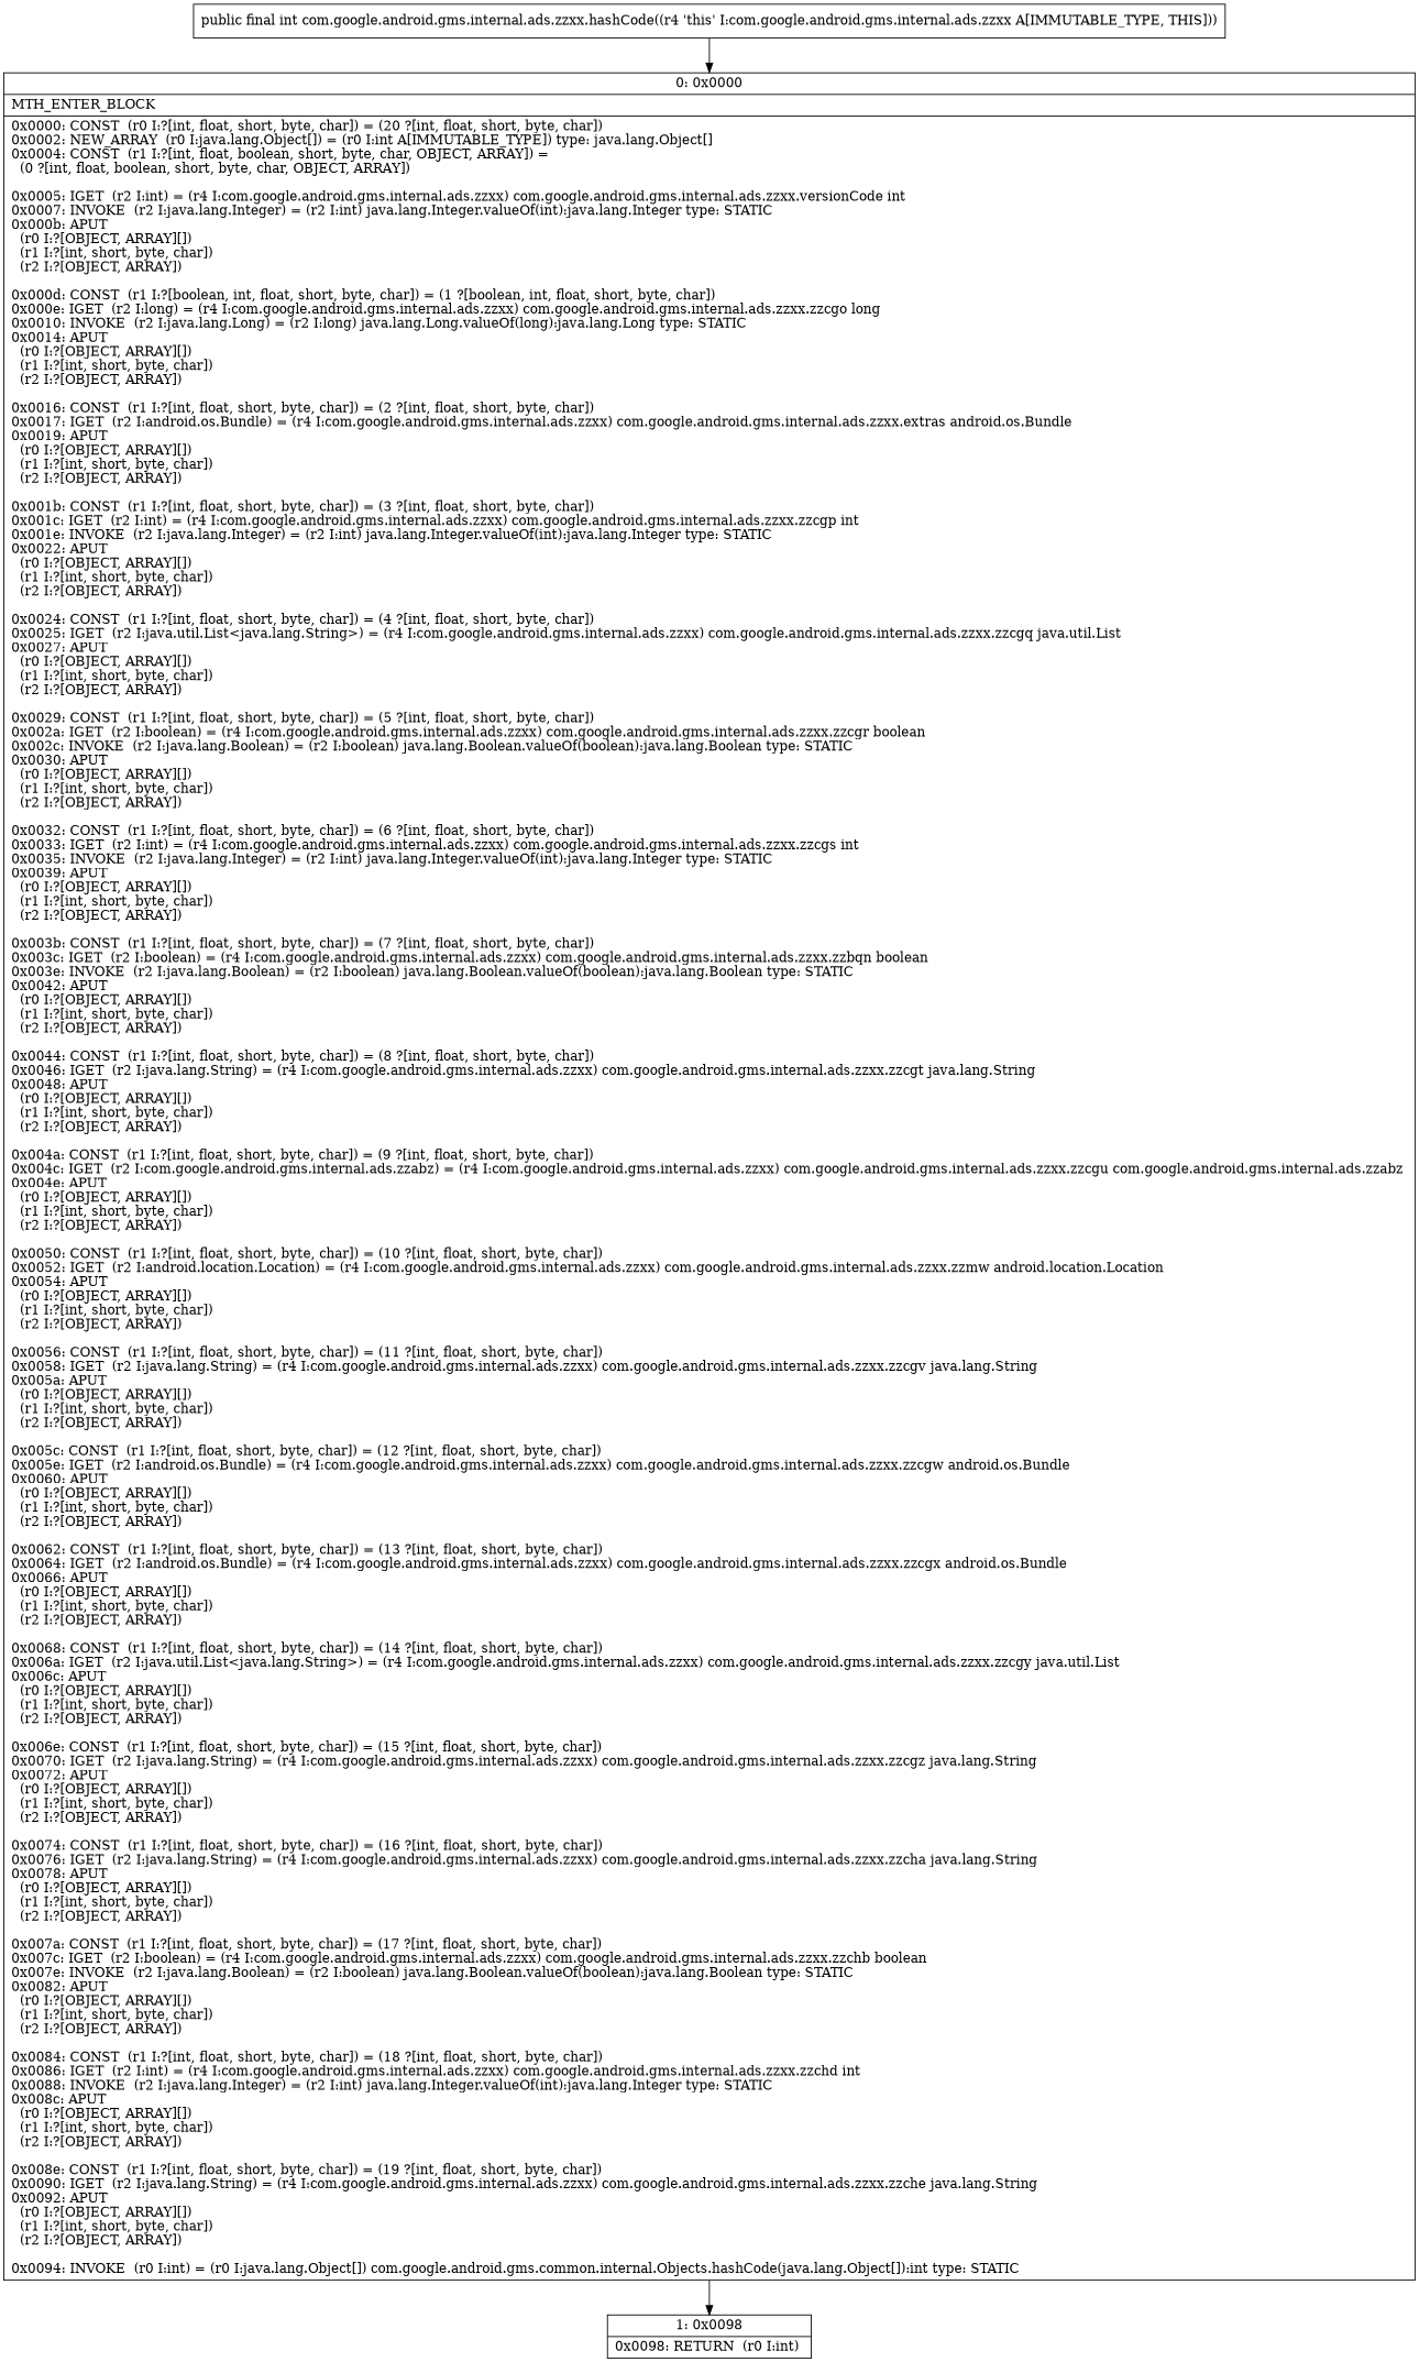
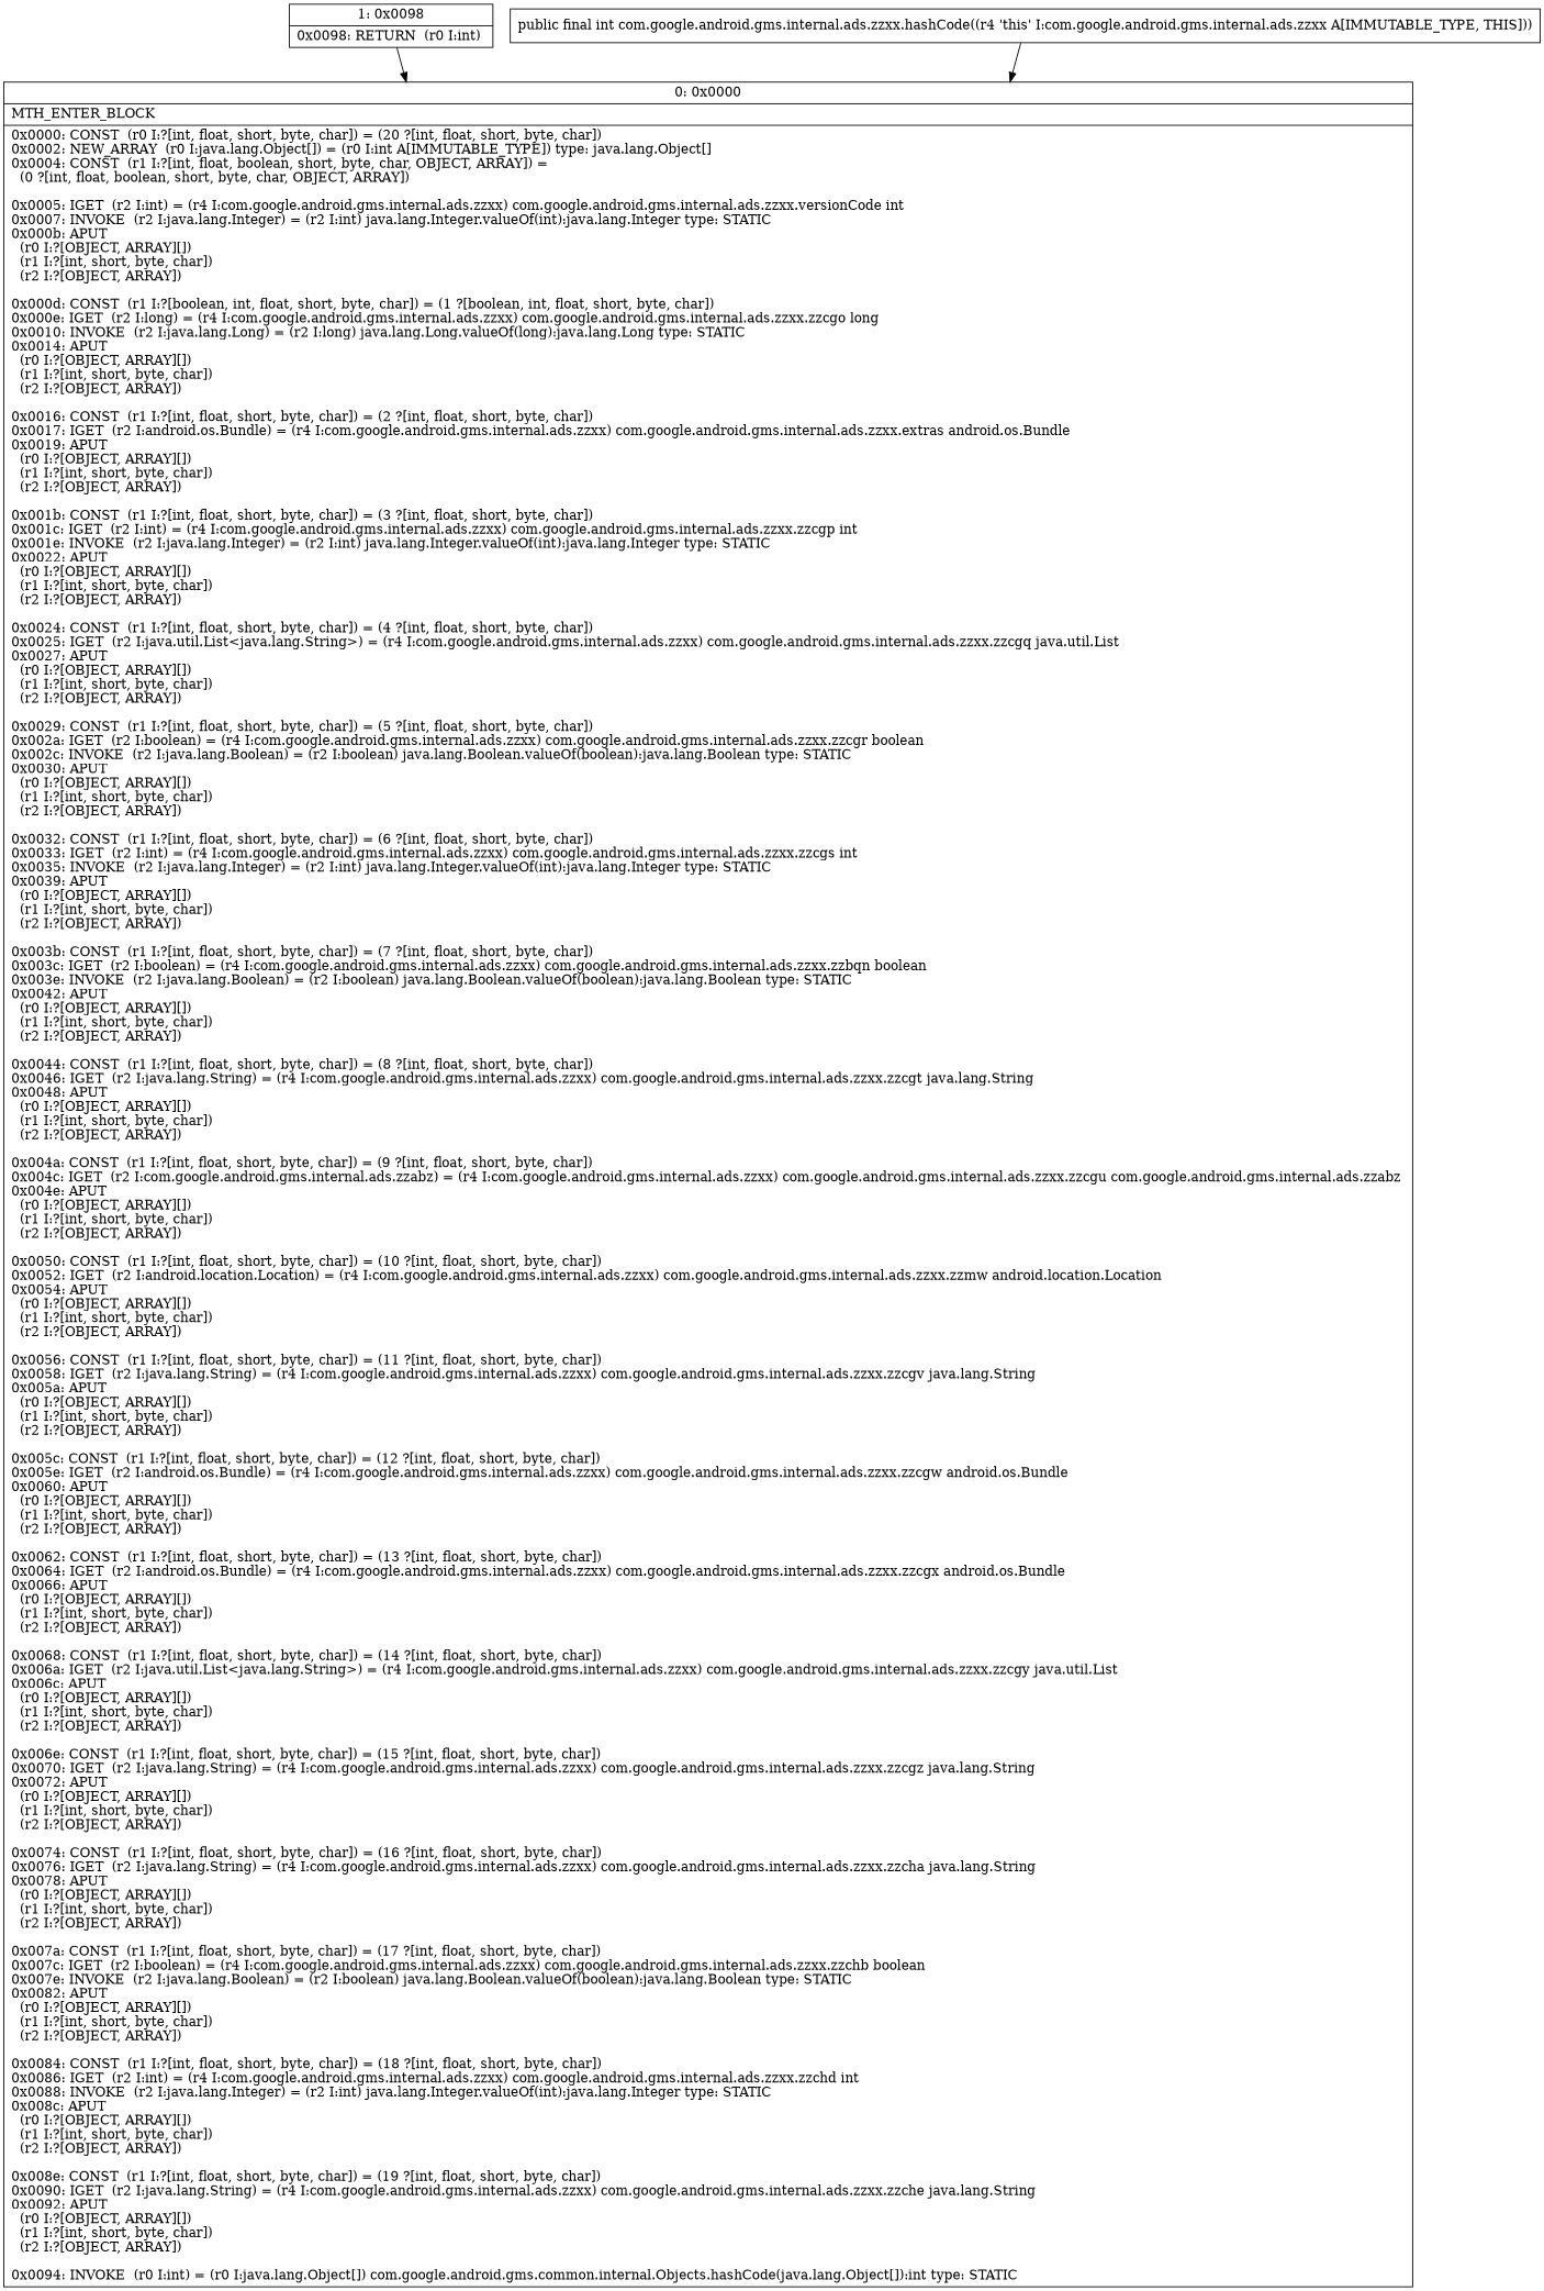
  digraph {
    node [shape=record]
    n1 [label="{0\:\ 0x0000|MTH_ENTER_BLOCK\l|0x0000: CONST  (r0 I:?[int, float, short, byte, char]) = (20 ?[int, float, short, byte, char]) \l0x0002: NEW_ARRAY  (r0 I:java.lang.Object[]) = (r0 I:int A[IMMUTABLE_TYPE]) type: java.lang.Object[] \l0x0004: CONST  (r1 I:?[int, float, boolean, short, byte, char, OBJECT, ARRAY]) = \l  (0 ?[int, float, boolean, short, byte, char, OBJECT, ARRAY])\l \l0x0005: IGET  (r2 I:int) = (r4 I:com.google.android.gms.internal.ads.zzxx) com.google.android.gms.internal.ads.zzxx.versionCode int \l0x0007: INVOKE  (r2 I:java.lang.Integer) = (r2 I:int) java.lang.Integer.valueOf(int):java.lang.Integer type: STATIC \l0x000b: APUT  \l  (r0 I:?[OBJECT, ARRAY][])\l  (r1 I:?[int, short, byte, char])\l  (r2 I:?[OBJECT, ARRAY])\l \l0x000d: CONST  (r1 I:?[boolean, int, float, short, byte, char]) = (1 ?[boolean, int, float, short, byte, char]) \l0x000e: IGET  (r2 I:long) = (r4 I:com.google.android.gms.internal.ads.zzxx) com.google.android.gms.internal.ads.zzxx.zzcgo long \l0x0010: INVOKE  (r2 I:java.lang.Long) = (r2 I:long) java.lang.Long.valueOf(long):java.lang.Long type: STATIC \l0x0014: APUT  \l  (r0 I:?[OBJECT, ARRAY][])\l  (r1 I:?[int, short, byte, char])\l  (r2 I:?[OBJECT, ARRAY])\l \l0x0016: CONST  (r1 I:?[int, float, short, byte, char]) = (2 ?[int, float, short, byte, char]) \l0x0017: IGET  (r2 I:android.os.Bundle) = (r4 I:com.google.android.gms.internal.ads.zzxx) com.google.android.gms.internal.ads.zzxx.extras android.os.Bundle \l0x0019: APUT  \l  (r0 I:?[OBJECT, ARRAY][])\l  (r1 I:?[int, short, byte, char])\l  (r2 I:?[OBJECT, ARRAY])\l \l0x001b: CONST  (r1 I:?[int, float, short, byte, char]) = (3 ?[int, float, short, byte, char]) \l0x001c: IGET  (r2 I:int) = (r4 I:com.google.android.gms.internal.ads.zzxx) com.google.android.gms.internal.ads.zzxx.zzcgp int \l0x001e: INVOKE  (r2 I:java.lang.Integer) = (r2 I:int) java.lang.Integer.valueOf(int):java.lang.Integer type: STATIC \l0x0022: APUT  \l  (r0 I:?[OBJECT, ARRAY][])\l  (r1 I:?[int, short, byte, char])\l  (r2 I:?[OBJECT, ARRAY])\l \l0x0024: CONST  (r1 I:?[int, float, short, byte, char]) = (4 ?[int, float, short, byte, char]) \l0x0025: IGET  (r2 I:java.util.List\<java.lang.String\>) = (r4 I:com.google.android.gms.internal.ads.zzxx) com.google.android.gms.internal.ads.zzxx.zzcgq java.util.List \l0x0027: APUT  \l  (r0 I:?[OBJECT, ARRAY][])\l  (r1 I:?[int, short, byte, char])\l  (r2 I:?[OBJECT, ARRAY])\l \l0x0029: CONST  (r1 I:?[int, float, short, byte, char]) = (5 ?[int, float, short, byte, char]) \l0x002a: IGET  (r2 I:boolean) = (r4 I:com.google.android.gms.internal.ads.zzxx) com.google.android.gms.internal.ads.zzxx.zzcgr boolean \l0x002c: INVOKE  (r2 I:java.lang.Boolean) = (r2 I:boolean) java.lang.Boolean.valueOf(boolean):java.lang.Boolean type: STATIC \l0x0030: APUT  \l  (r0 I:?[OBJECT, ARRAY][])\l  (r1 I:?[int, short, byte, char])\l  (r2 I:?[OBJECT, ARRAY])\l \l0x0032: CONST  (r1 I:?[int, float, short, byte, char]) = (6 ?[int, float, short, byte, char]) \l0x0033: IGET  (r2 I:int) = (r4 I:com.google.android.gms.internal.ads.zzxx) com.google.android.gms.internal.ads.zzxx.zzcgs int \l0x0035: INVOKE  (r2 I:java.lang.Integer) = (r2 I:int) java.lang.Integer.valueOf(int):java.lang.Integer type: STATIC \l0x0039: APUT  \l  (r0 I:?[OBJECT, ARRAY][])\l  (r1 I:?[int, short, byte, char])\l  (r2 I:?[OBJECT, ARRAY])\l \l0x003b: CONST  (r1 I:?[int, float, short, byte, char]) = (7 ?[int, float, short, byte, char]) \l0x003c: IGET  (r2 I:boolean) = (r4 I:com.google.android.gms.internal.ads.zzxx) com.google.android.gms.internal.ads.zzxx.zzbqn boolean \l0x003e: INVOKE  (r2 I:java.lang.Boolean) = (r2 I:boolean) java.lang.Boolean.valueOf(boolean):java.lang.Boolean type: STATIC \l0x0042: APUT  \l  (r0 I:?[OBJECT, ARRAY][])\l  (r1 I:?[int, short, byte, char])\l  (r2 I:?[OBJECT, ARRAY])\l \l0x0044: CONST  (r1 I:?[int, float, short, byte, char]) = (8 ?[int, float, short, byte, char]) \l0x0046: IGET  (r2 I:java.lang.String) = (r4 I:com.google.android.gms.internal.ads.zzxx) com.google.android.gms.internal.ads.zzxx.zzcgt java.lang.String \l0x0048: APUT  \l  (r0 I:?[OBJECT, ARRAY][])\l  (r1 I:?[int, short, byte, char])\l  (r2 I:?[OBJECT, ARRAY])\l \l0x004a: CONST  (r1 I:?[int, float, short, byte, char]) = (9 ?[int, float, short, byte, char]) \l0x004c: IGET  (r2 I:com.google.android.gms.internal.ads.zzabz) = (r4 I:com.google.android.gms.internal.ads.zzxx) com.google.android.gms.internal.ads.zzxx.zzcgu com.google.android.gms.internal.ads.zzabz \l0x004e: APUT  \l  (r0 I:?[OBJECT, ARRAY][])\l  (r1 I:?[int, short, byte, char])\l  (r2 I:?[OBJECT, ARRAY])\l \l0x0050: CONST  (r1 I:?[int, float, short, byte, char]) = (10 ?[int, float, short, byte, char]) \l0x0052: IGET  (r2 I:android.location.Location) = (r4 I:com.google.android.gms.internal.ads.zzxx) com.google.android.gms.internal.ads.zzxx.zzmw android.location.Location \l0x0054: APUT  \l  (r0 I:?[OBJECT, ARRAY][])\l  (r1 I:?[int, short, byte, char])\l  (r2 I:?[OBJECT, ARRAY])\l \l0x0056: CONST  (r1 I:?[int, float, short, byte, char]) = (11 ?[int, float, short, byte, char]) \l0x0058: IGET  (r2 I:java.lang.String) = (r4 I:com.google.android.gms.internal.ads.zzxx) com.google.android.gms.internal.ads.zzxx.zzcgv java.lang.String \l0x005a: APUT  \l  (r0 I:?[OBJECT, ARRAY][])\l  (r1 I:?[int, short, byte, char])\l  (r2 I:?[OBJECT, ARRAY])\l \l0x005c: CONST  (r1 I:?[int, float, short, byte, char]) = (12 ?[int, float, short, byte, char]) \l0x005e: IGET  (r2 I:android.os.Bundle) = (r4 I:com.google.android.gms.internal.ads.zzxx) com.google.android.gms.internal.ads.zzxx.zzcgw android.os.Bundle \l0x0060: APUT  \l  (r0 I:?[OBJECT, ARRAY][])\l  (r1 I:?[int, short, byte, char])\l  (r2 I:?[OBJECT, ARRAY])\l \l0x0062: CONST  (r1 I:?[int, float, short, byte, char]) = (13 ?[int, float, short, byte, char]) \l0x0064: IGET  (r2 I:android.os.Bundle) = (r4 I:com.google.android.gms.internal.ads.zzxx) com.google.android.gms.internal.ads.zzxx.zzcgx android.os.Bundle \l0x0066: APUT  \l  (r0 I:?[OBJECT, ARRAY][])\l  (r1 I:?[int, short, byte, char])\l  (r2 I:?[OBJECT, ARRAY])\l \l0x0068: CONST  (r1 I:?[int, float, short, byte, char]) = (14 ?[int, float, short, byte, char]) \l0x006a: IGET  (r2 I:java.util.List\<java.lang.String\>) = (r4 I:com.google.android.gms.internal.ads.zzxx) com.google.android.gms.internal.ads.zzxx.zzcgy java.util.List \l0x006c: APUT  \l  (r0 I:?[OBJECT, ARRAY][])\l  (r1 I:?[int, short, byte, char])\l  (r2 I:?[OBJECT, ARRAY])\l \l0x006e: CONST  (r1 I:?[int, float, short, byte, char]) = (15 ?[int, float, short, byte, char]) \l0x0070: IGET  (r2 I:java.lang.String) = (r4 I:com.google.android.gms.internal.ads.zzxx) com.google.android.gms.internal.ads.zzxx.zzcgz java.lang.String \l0x0072: APUT  \l  (r0 I:?[OBJECT, ARRAY][])\l  (r1 I:?[int, short, byte, char])\l  (r2 I:?[OBJECT, ARRAY])\l \l0x0074: CONST  (r1 I:?[int, float, short, byte, char]) = (16 ?[int, float, short, byte, char]) \l0x0076: IGET  (r2 I:java.lang.String) = (r4 I:com.google.android.gms.internal.ads.zzxx) com.google.android.gms.internal.ads.zzxx.zzcha java.lang.String \l0x0078: APUT  \l  (r0 I:?[OBJECT, ARRAY][])\l  (r1 I:?[int, short, byte, char])\l  (r2 I:?[OBJECT, ARRAY])\l \l0x007a: CONST  (r1 I:?[int, float, short, byte, char]) = (17 ?[int, float, short, byte, char]) \l0x007c: IGET  (r2 I:boolean) = (r4 I:com.google.android.gms.internal.ads.zzxx) com.google.android.gms.internal.ads.zzxx.zzchb boolean \l0x007e: INVOKE  (r2 I:java.lang.Boolean) = (r2 I:boolean) java.lang.Boolean.valueOf(boolean):java.lang.Boolean type: STATIC \l0x0082: APUT  \l  (r0 I:?[OBJECT, ARRAY][])\l  (r1 I:?[int, short, byte, char])\l  (r2 I:?[OBJECT, ARRAY])\l \l0x0084: CONST  (r1 I:?[int, float, short, byte, char]) = (18 ?[int, float, short, byte, char]) \l0x0086: IGET  (r2 I:int) = (r4 I:com.google.android.gms.internal.ads.zzxx) com.google.android.gms.internal.ads.zzxx.zzchd int \l0x0088: INVOKE  (r2 I:java.lang.Integer) = (r2 I:int) java.lang.Integer.valueOf(int):java.lang.Integer type: STATIC \l0x008c: APUT  \l  (r0 I:?[OBJECT, ARRAY][])\l  (r1 I:?[int, short, byte, char])\l  (r2 I:?[OBJECT, ARRAY])\l \l0x008e: CONST  (r1 I:?[int, float, short, byte, char]) = (19 ?[int, float, short, byte, char]) \l0x0090: IGET  (r2 I:java.lang.String) = (r4 I:com.google.android.gms.internal.ads.zzxx) com.google.android.gms.internal.ads.zzxx.zzche java.lang.String \l0x0092: APUT  \l  (r0 I:?[OBJECT, ARRAY][])\l  (r1 I:?[int, short, byte, char])\l  (r2 I:?[OBJECT, ARRAY])\l \l0x0094: INVOKE  (r0 I:int) = (r0 I:java.lang.Object[]) com.google.android.gms.common.internal.Objects.hashCode(java.lang.Object[]):int type: STATIC \l}"]
    n2 [label="{1\:\ 0x0098|0x0098: RETURN  (r0 I:int) \l}"]
    n3 [label="{public final int com.google.android.gms.internal.ads.zzxx.hashCode((r4 'this' I:com.google.android.gms.internal.ads.zzxx A[IMMUTABLE_TYPE, THIS])) }"]
-   n1 -> n2
+   n2 -> n1
    n3 -> n1
  }
